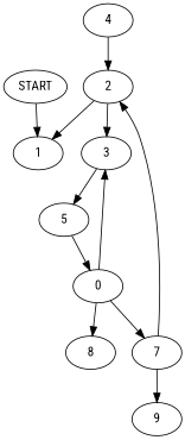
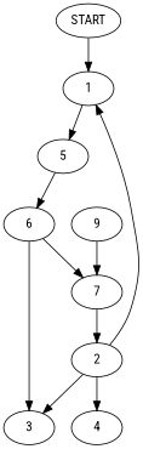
  digraph {
    fontname="Roboto Condensed"
    node [fontname="Roboto Condensed"]
    edge [fontname="Roboto Condensed"]
    n1 [label=START]
    1
    2
    3
    4
    5
-   6 [label=0]
+   6
    7
-   8
    9
    n1 -> 1
    2 -> 1
    2 -> 3
-   4 -> 2
-   3 -> 5
+   2 -> 4
+   1 -> 5
    5 -> 6
    6 -> 3
    6 -> 7
-   6 -> 8
    7 -> 2
-   7 -> 9
+   9 -> 7
  }
